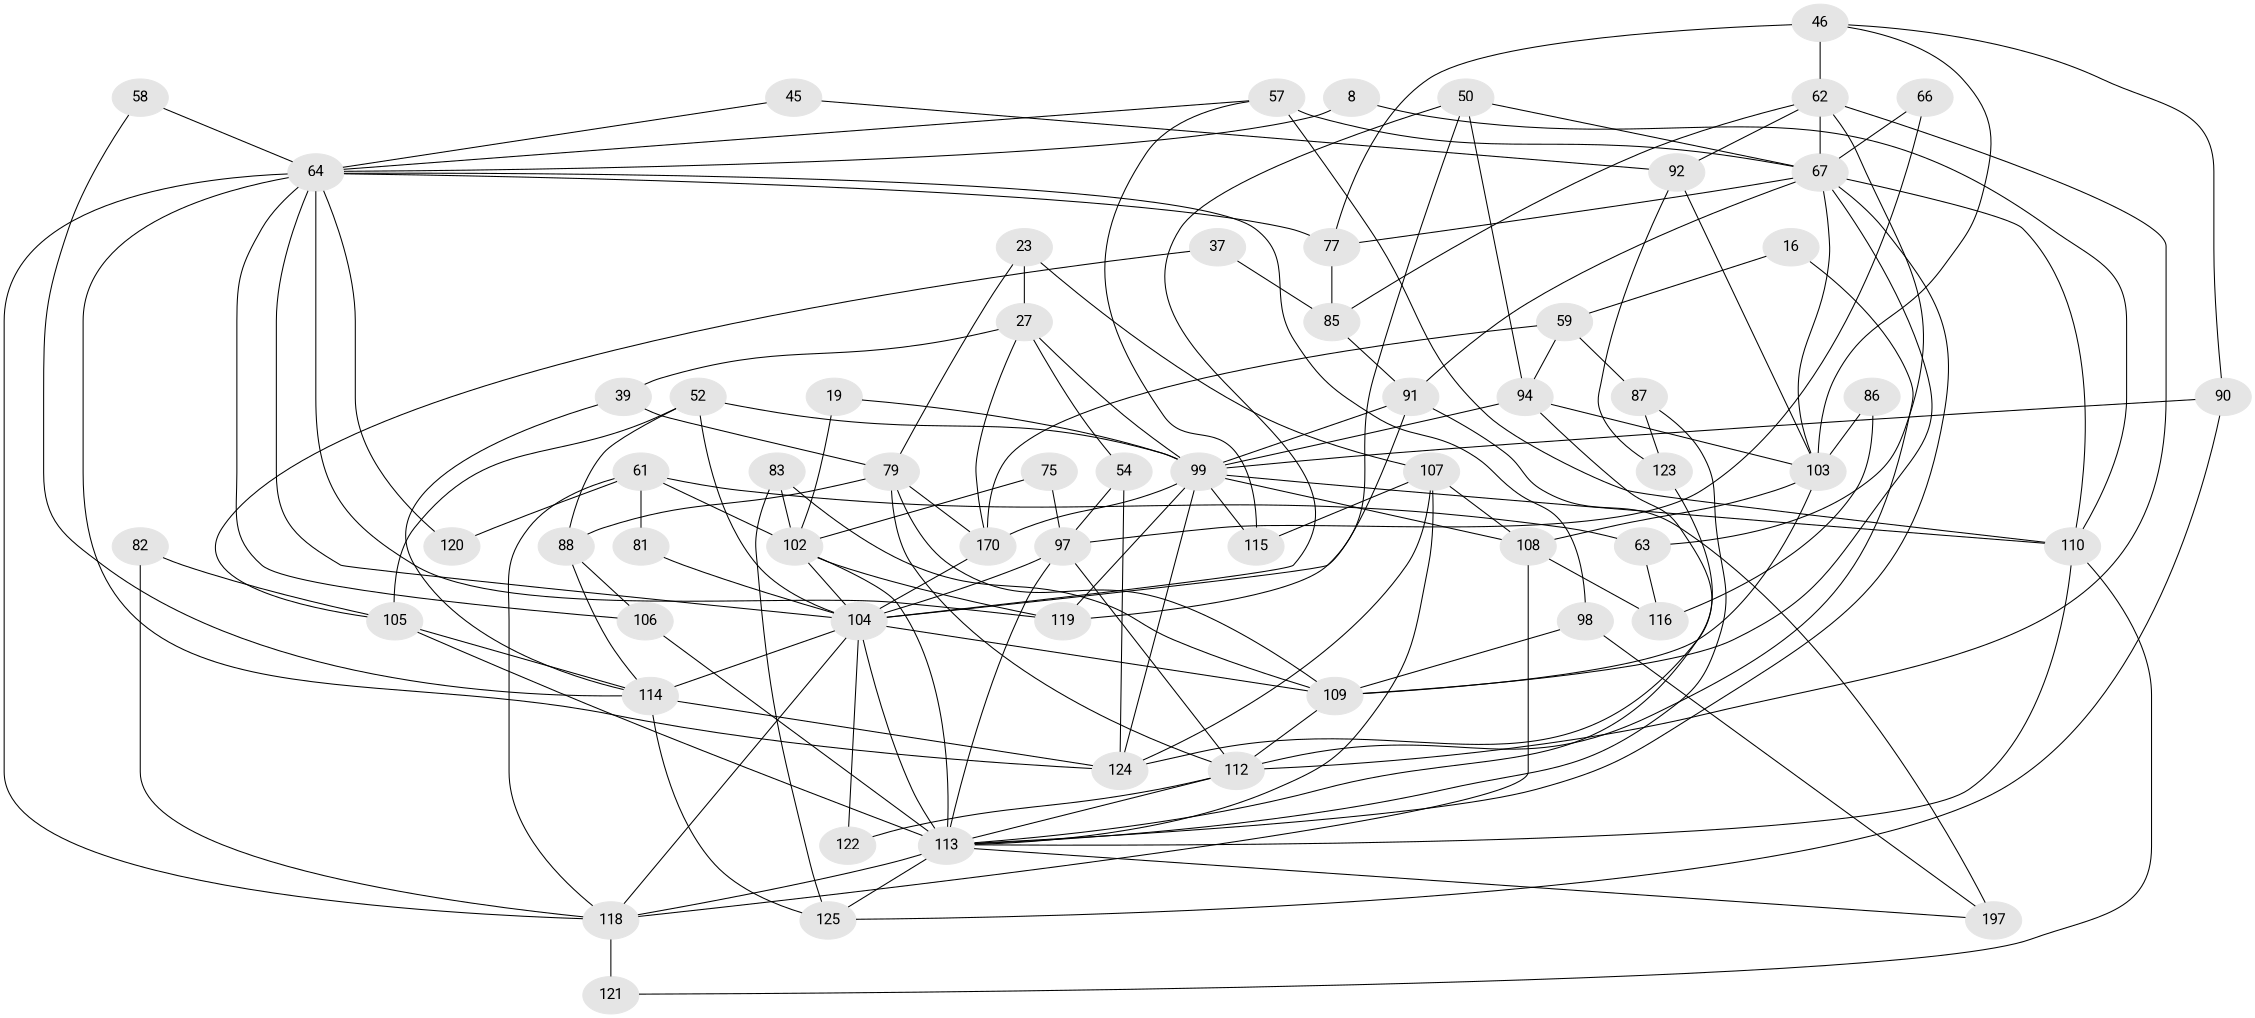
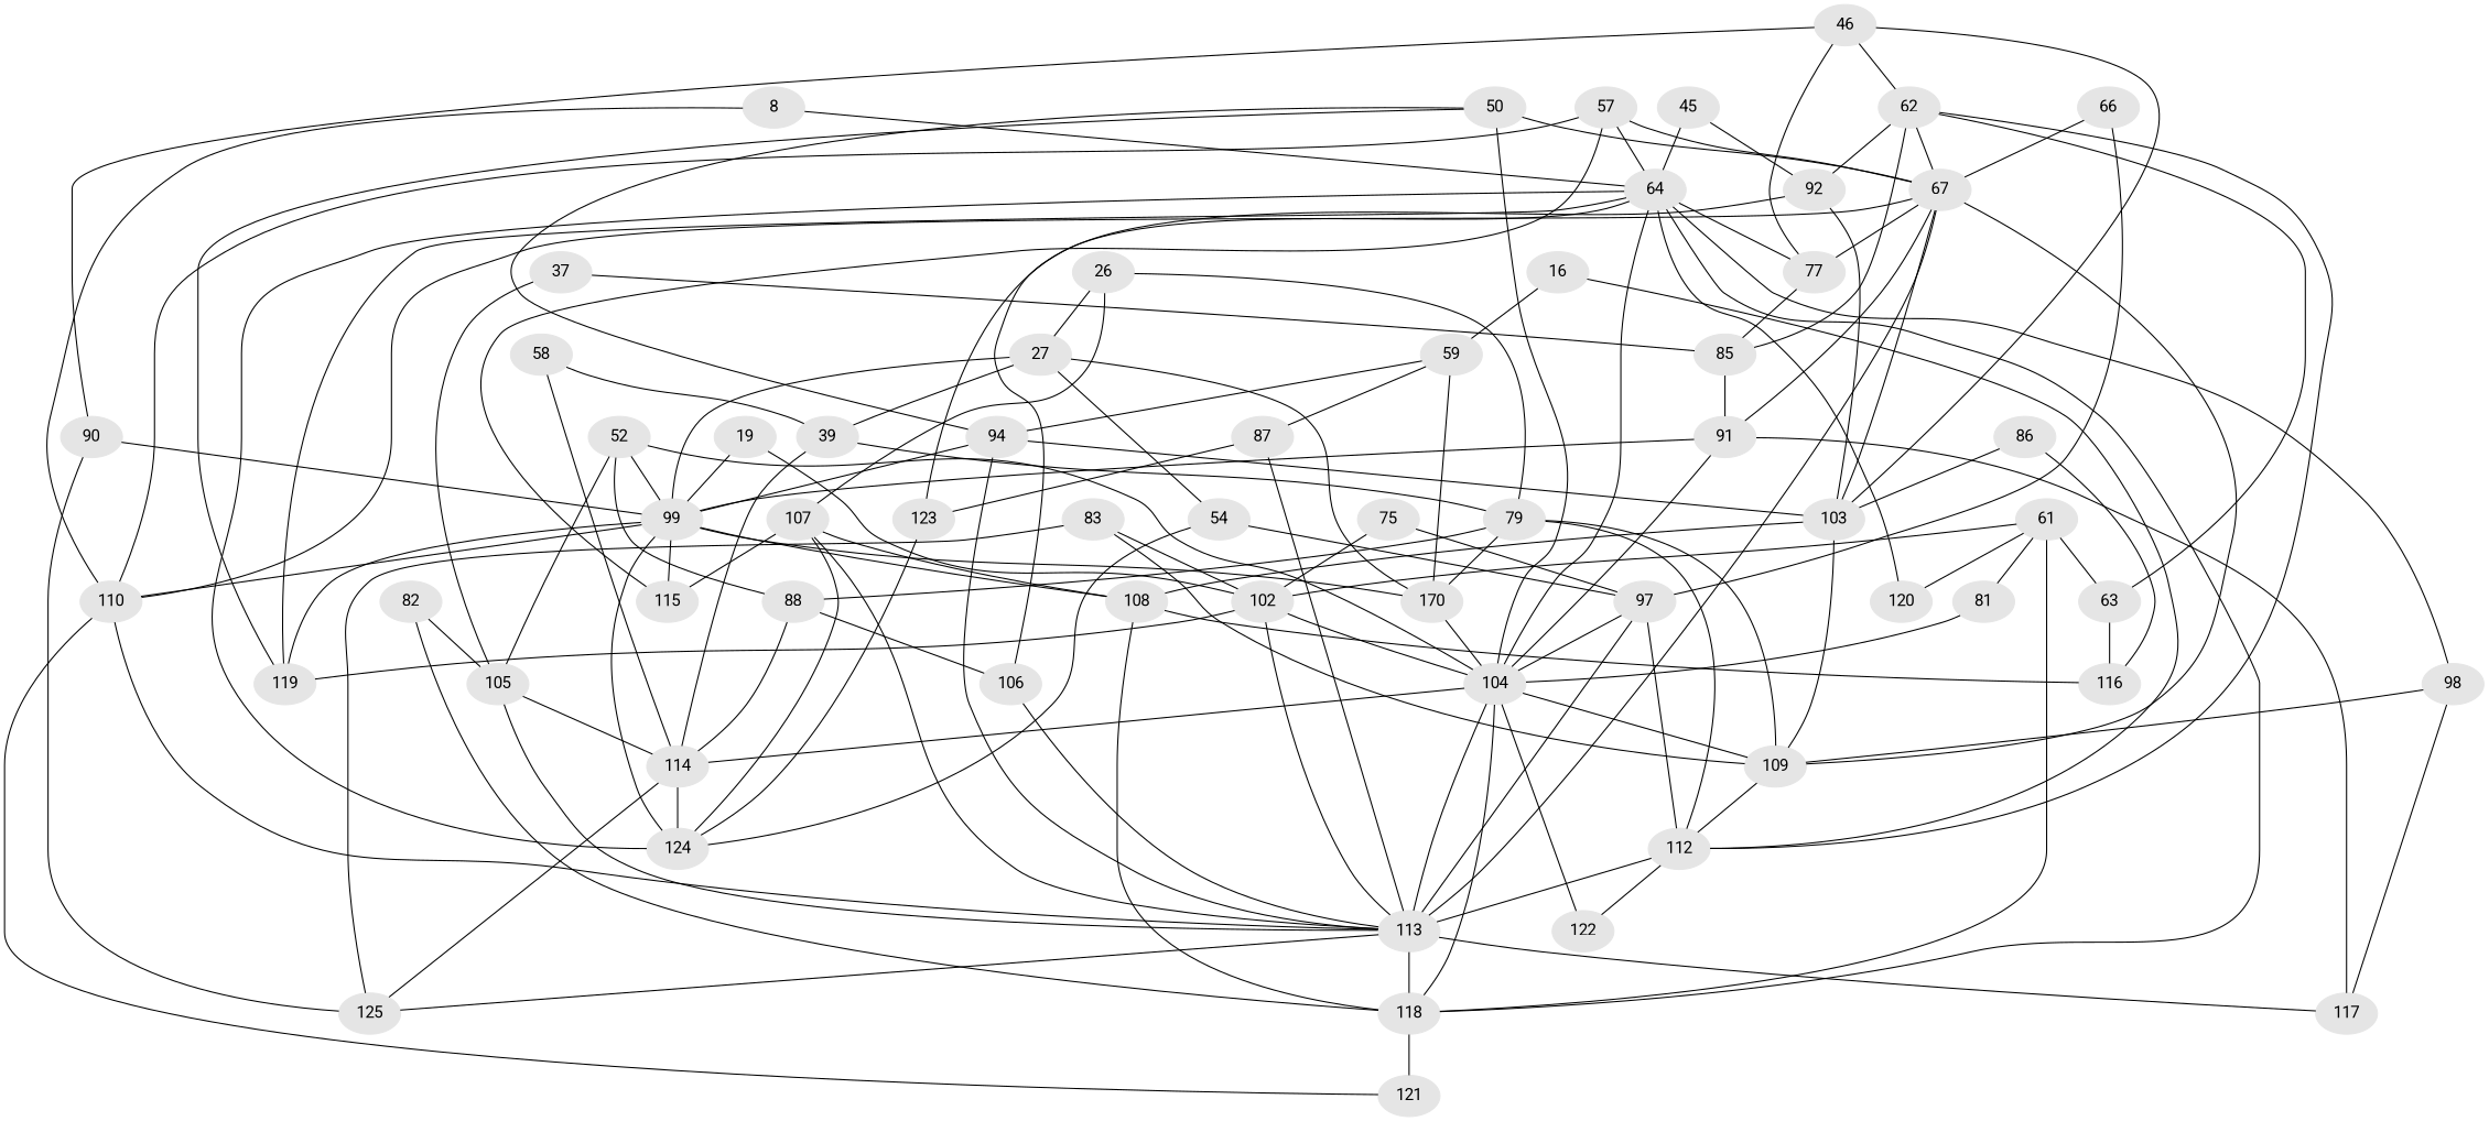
  graph {
    fontname=Roboto
    node [color=gray90 fontname=Roboto style=filled]
    edge [fontname=Roboto]
    64 [super="+25"]
    77
    104 [super="+2+48+68"]
    119
    124 [super="+41+111+96"]
    118 [super="+101+72"]
    120
    98
    106
    8
    110 [super="+89"]
    113 [super="+44+56+76+71"]
    121
    16
    59
    112 [super="+5+73"]
    n17 [label=170 super="+7"]
    94 [super="+33"]
    87
    122
    99 [super="+80+95"]
    115
    108 [super="+31"]
    19
    102 [super="+84"]
-   23
+   23 [label=26]
    27
    79 [super="+74"]
    107
    39
    54
    88
    109 [super="+70"]
    114 [super="+40"]
    97 [super="+3+42"]
    85 [super="+10"]
    91
    37
    105 [super="+35"]
    125
    45
    92
    103 [super="+15"]
    123 [super="+65"]
    46 [super="+43"]
    62 [super="+29"]
    90
    67 [super="+51+38"]
    63
    50 [super="+1"]
    52
    57
    58
    61
    81
    116
-   117 [label=197]
+   117
    66
    75
    82
    83 [super="+26"]
    86
    64 -- 77
    64 -- 104
    64 -- 119
    64 -- 124 [weight=2]
    64 -- 118 [weight=2]
    64 -- 120
    64 -- 98 [weight=2]
    64 -- 106
    77 -- 85
    104 -- 118
    104 -- 113 [weight=3]
    104 -- 122 [weight=2]
    104 -- 109
    104 -- 114 [weight=2]
    118 -- 121 [weight=2]
    98 -- 109 [weight=2]
    98 -- 117
    106 -- 113
    8 -- 64
    8 -- 110
    110 -- 113
    110 -- 121
    113 -- 118 [weight=3]
    113 -- 125
    113 -- 117
    16 -- 59
    16 -- 112
    59 -- n17 [weight=2]
    59 -- 94
    59 -- 87
    112 -- 113 [weight=3]
    112 -- 122
    n17 -- 104
    94 -- 113
    94 -- 99
    94 -- 103 [weight=2]
    87 -- 113
    87 -- 123
    99 -- 119 [weight=2]
    99 -- 124 [weight=3]
    99 -- 110 [weight=3]
    99 -- n17
    99 -- 115
    99 -- 108 [weight=2]
    108 -- 118 [weight=2]
    108 -- 116
    19 -- 99
    19 -- 102
    102 -- 104
    102 -- 119
    102 -- 113
    23 -- 27
    23 -- 79
    23 -- 107
    27 -- n17
    27 -- 99
    27 -- 39
    27 -- 54
    79 -- 112 [weight=2]
    79 -- n17
    79 -- 88
    79 -- 109
    107 -- 124
    107 -- 113
    107 -- 115
    107 -- 108 [weight=2]
    39 -- 79
    39 -- 114
    54 -- 124 [weight=2]
    54 -- 97
    88 -- 106
    88 -- 114
    109 -- 112 [weight=2]
    114 -- 124 [weight=2]
    114 -- 125
    97 -- 104
    97 -- 113
    97 -- 112 [weight=2]
    85 -- 91
    91 -- 104
    91 -- 99
    91 -- 117
    37 -- 85
    37 -- 105
    105 -- 113
    105 -- 114
    45 -- 64
    45 -- 92
    92 -- 103
    92 -- 123
    103 -- 108
    103 -- 109
    123 -- 124
    46 -- 77 [weight=2]
    46 -- 103
    46 -- 62 [weight=2]
    46 -- 90
    62 -- 112
    62 -- 85
    62 -- 92
    62 -- 67 [weight=2]
    62 -- 63
    90 -- 99
    90 -- 125
    67 -- 77
    67 -- 110
    67 -- 113
    67 -- 109
    67 -- 91
    67 -- 103
    63 -- 116
    50 -- 104 [weight=2]
    50 -- 119
    50 -- 94
    50 -- 67
    52 -- 104
    52 -- 99
    52 -- 88
    52 -- 105
    57 -- 64
    57 -- 110
    57 -- 115
    57 -- 67 [weight=2]
-   58 -- 64
+   58 -- 39
    58 -- 114
    61 -- 118 [weight=2]
    61 -- 120
    61 -- 102 [weight=2]
    61 -- 63
    61 -- 81
    81 -- 104
    66 -- 97
    66 -- 67
    75 -- 102
    75 -- 97 [weight=2]
    82 -- 118 [weight=2]
    82 -- 105
    83 -- 102
    83 -- 109 [weight=3]
    83 -- 125
    86 -- 103
    86 -- 116
  }
